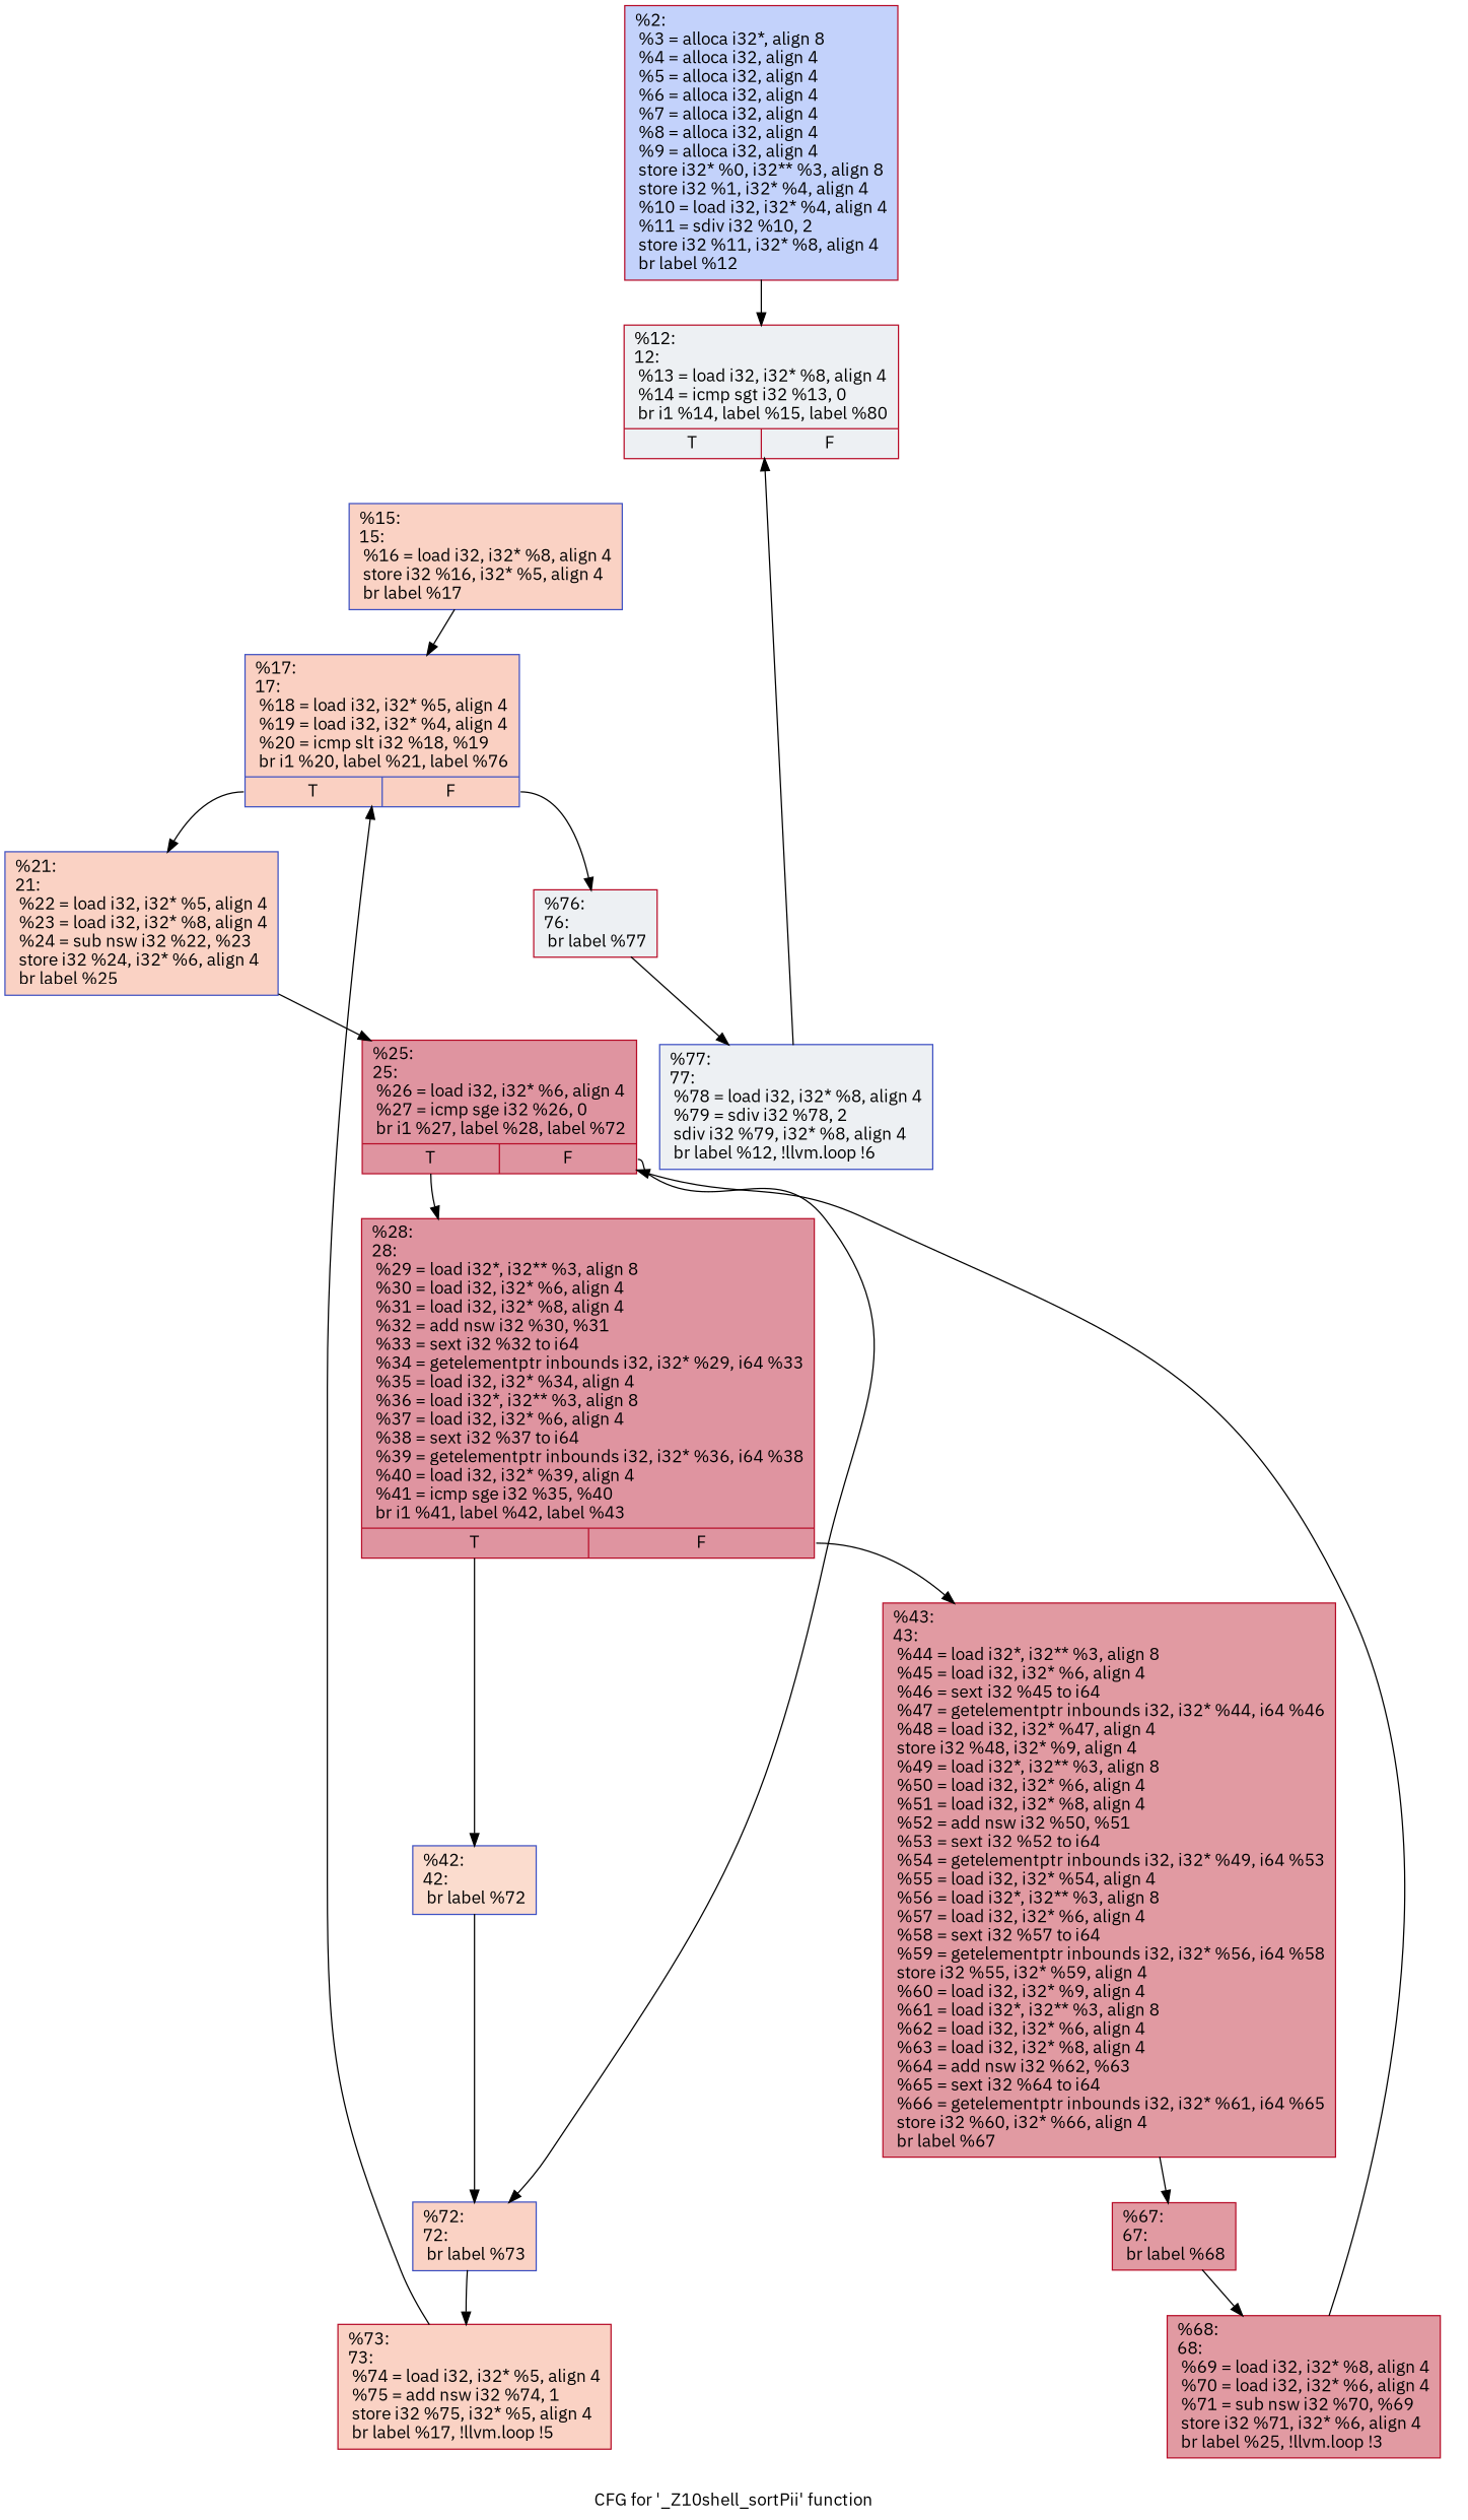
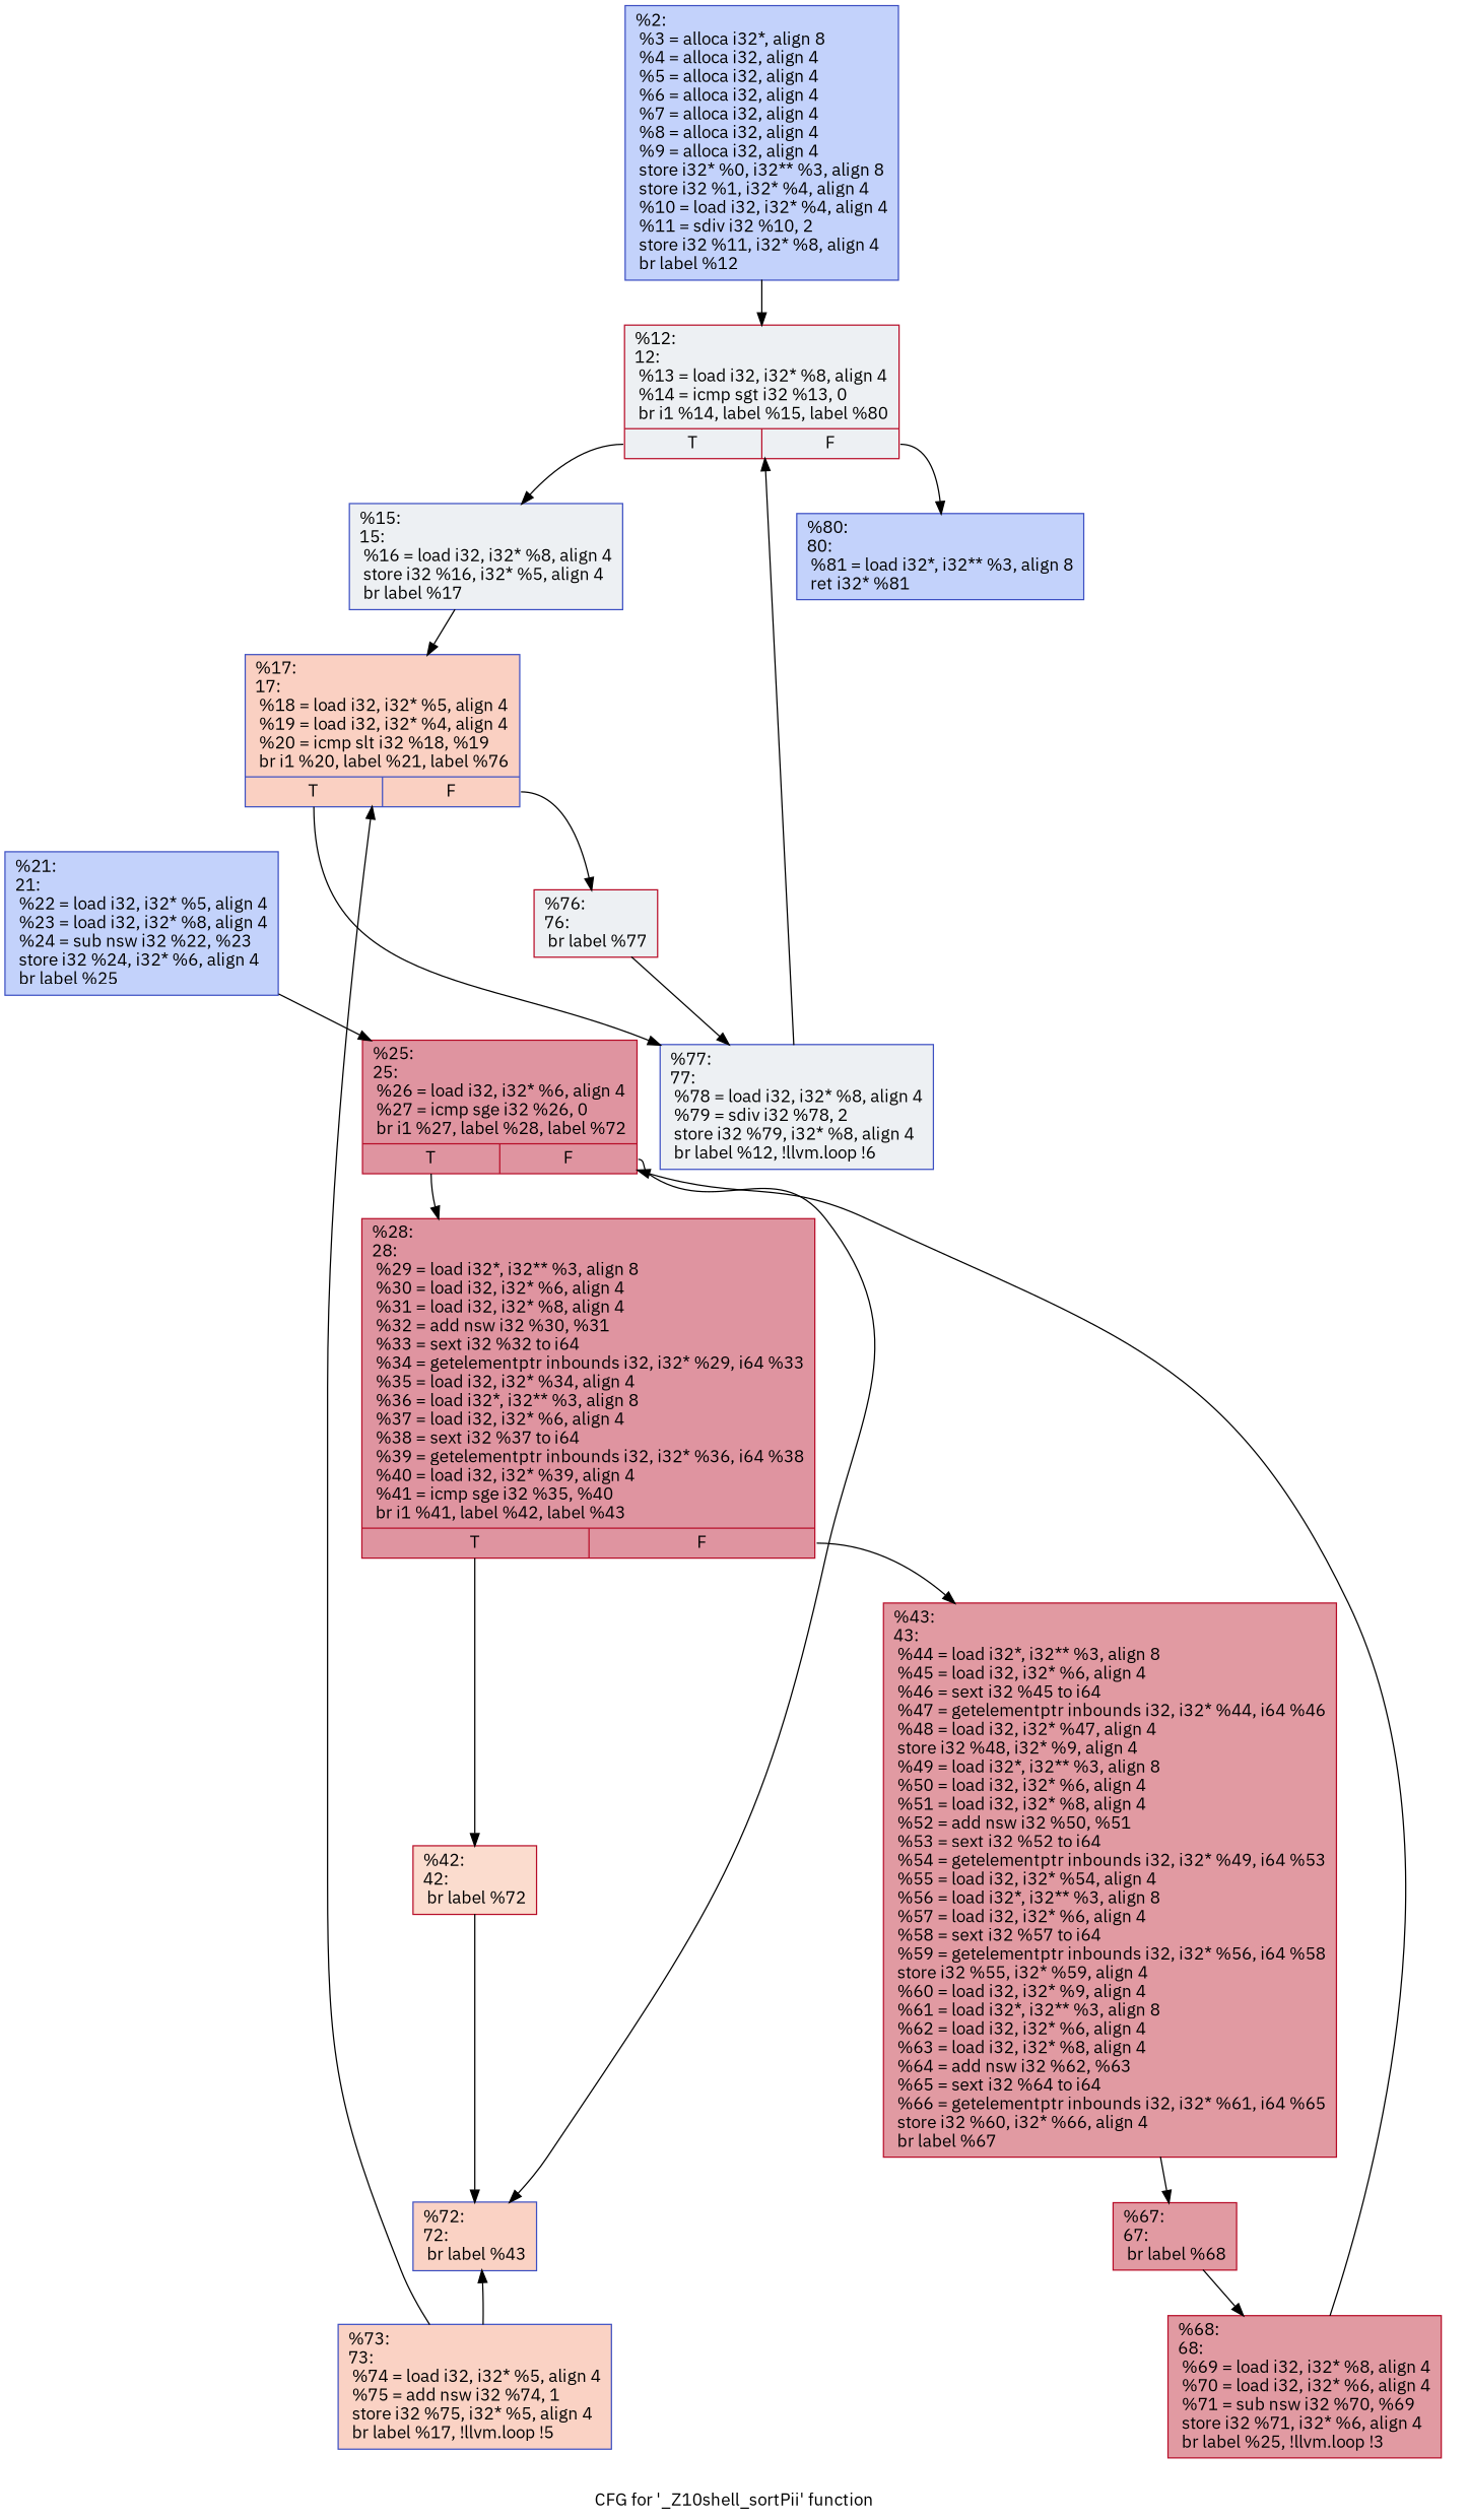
  digraph {
    fontname="IBM Plex Sans"
    label="CFG for '_Z10shell_sortPii' function"
    node [color="#3d50c3ff" fillcolor="#d6dce470" fontname="IBM Plex Sans" shape=record style=filled]
    edge [fontname="IBM Plex Sans"]
-   n1 [color="#b70d28ff" fillcolor="#779af770" label="{%2:\l  %3 = alloca i32*, align 8\l  %4 = alloca i32, align 4\l  %5 = alloca i32, align 4\l  %6 = alloca i32, align 4\l  %7 = alloca i32, align 4\l  %8 = alloca i32, align 4\l  %9 = alloca i32, align 4\l  store i32* %0, i32** %3, align 8\l  store i32 %1, i32* %4, align 4\l  %10 = load i32, i32* %4, align 4\l  %11 = sdiv i32 %10, 2\l  store i32 %11, i32* %8, align 4\l  br label %12\l}"]
+   n1 [fillcolor="#779af770" label="{%2:\l  %3 = alloca i32*, align 8\l  %4 = alloca i32, align 4\l  %5 = alloca i32, align 4\l  %6 = alloca i32, align 4\l  %7 = alloca i32, align 4\l  %8 = alloca i32, align 4\l  %9 = alloca i32, align 4\l  store i32* %0, i32** %3, align 8\l  store i32 %1, i32* %4, align 4\l  %10 = load i32, i32* %4, align 4\l  %11 = sdiv i32 %10, 2\l  store i32 %11, i32* %8, align 4\l  br label %12\l}"]
    n2 [color="#b70d28ff" label="{%12:\l12:                                               \l  %13 = load i32, i32* %8, align 4\l  %14 = icmp sgt i32 %13, 0\l  br i1 %14, label %15, label %80\l|{<s0>T|<s1>F}}"]
-   n3 [fillcolor="#f4987a70" label="{%15:\l15:                                               \l  %16 = load i32, i32* %8, align 4\l  store i32 %16, i32* %5, align 4\l  br label %17\l}"]
+   n3 [label="{%15:\l15:                                               \l  %16 = load i32, i32* %8, align 4\l  store i32 %16, i32* %5, align 4\l  br label %17\l}"]
+   n4 [fillcolor="#779af770" label="{%80:\l80:                                               \l  %81 = load i32*, i32** %3, align 8\l  ret i32* %81\l}"]
    n5 [fillcolor="#f3947570" label="{%17:\l17:                                               \l  %18 = load i32, i32* %5, align 4\l  %19 = load i32, i32* %4, align 4\l  %20 = icmp slt i32 %18, %19\l  br i1 %20, label %21, label %76\l|{<s0>T|<s1>F}}"]
-   n6 [fillcolor="#f4987a70" label="{%21:\l21:                                               \l  %22 = load i32, i32* %5, align 4\l  %23 = load i32, i32* %8, align 4\l  %24 = sub nsw i32 %22, %23\l  store i32 %24, i32* %6, align 4\l  br label %25\l}"]
+   n6 [fillcolor="#779af770" label="{%21:\l21:                                               \l  %22 = load i32, i32* %5, align 4\l  %23 = load i32, i32* %8, align 4\l  %24 = sub nsw i32 %22, %23\l  store i32 %24, i32* %6, align 4\l  br label %25\l}"]
    n7 [color="#b70d28ff" label="{%76:\l76:                                               \l  br label %77\l}"]
    n8 [color="#b70d28ff" fillcolor="#b70d2870" label="{%25:\l25:                                               \l  %26 = load i32, i32* %6, align 4\l  %27 = icmp sge i32 %26, 0\l  br i1 %27, label %28, label %72\l|{<s0>T|<s1>F}}"]
-   n9 [label="{%77:\l77:                                               \l  %78 = load i32, i32* %8, align 4\l  %79 = sdiv i32 %78, 2\l  sdiv i32 %79, i32* %8, align 4\l  br label %12, !llvm.loop !6\l}"]
+   n9 [label="{%77:\l77:                                               \l  %78 = load i32, i32* %8, align 4\l  %79 = sdiv i32 %78, 2\l  store i32 %79, i32* %8, align 4\l  br label %12, !llvm.loop !6\l}"]
    n10 [color="#b70d28ff" fillcolor="#b70d2870" label="{%28:\l28:                                               \l  %29 = load i32*, i32** %3, align 8\l  %30 = load i32, i32* %6, align 4\l  %31 = load i32, i32* %8, align 4\l  %32 = add nsw i32 %30, %31\l  %33 = sext i32 %32 to i64\l  %34 = getelementptr inbounds i32, i32* %29, i64 %33\l  %35 = load i32, i32* %34, align 4\l  %36 = load i32*, i32** %3, align 8\l  %37 = load i32, i32* %6, align 4\l  %38 = sext i32 %37 to i64\l  %39 = getelementptr inbounds i32, i32* %36, i64 %38\l  %40 = load i32, i32* %39, align 4\l  %41 = icmp sge i32 %35, %40\l  br i1 %41, label %42, label %43\l|{<s0>T|<s1>F}}"]
-   n11 [fillcolor="#f4987a70" label="{%72:\l72:                                               \l  br label %73\l}"]
-   n12 [fillcolor="#f7af9170" label="{%42:\l42:                                               \l  br label %72\l}"]
+   n11 [fillcolor="#f4987a70" label="{%72:\l72:                                               \l  br label %43\l}"]
+   n12 [color="#b70d28ff" fillcolor="#f7af9170" label="{%42:\l42:                                               \l  br label %72\l}"]
    n13 [color="#b70d28ff" fillcolor="#bb1b2c70" label="{%43:\l43:                                               \l  %44 = load i32*, i32** %3, align 8\l  %45 = load i32, i32* %6, align 4\l  %46 = sext i32 %45 to i64\l  %47 = getelementptr inbounds i32, i32* %44, i64 %46\l  %48 = load i32, i32* %47, align 4\l  store i32 %48, i32* %9, align 4\l  %49 = load i32*, i32** %3, align 8\l  %50 = load i32, i32* %6, align 4\l  %51 = load i32, i32* %8, align 4\l  %52 = add nsw i32 %50, %51\l  %53 = sext i32 %52 to i64\l  %54 = getelementptr inbounds i32, i32* %49, i64 %53\l  %55 = load i32, i32* %54, align 4\l  %56 = load i32*, i32** %3, align 8\l  %57 = load i32, i32* %6, align 4\l  %58 = sext i32 %57 to i64\l  %59 = getelementptr inbounds i32, i32* %56, i64 %58\l  store i32 %55, i32* %59, align 4\l  %60 = load i32, i32* %9, align 4\l  %61 = load i32*, i32** %3, align 8\l  %62 = load i32, i32* %6, align 4\l  %63 = load i32, i32* %8, align 4\l  %64 = add nsw i32 %62, %63\l  %65 = sext i32 %64 to i64\l  %66 = getelementptr inbounds i32, i32* %61, i64 %65\l  store i32 %60, i32* %66, align 4\l  br label %67\l}"]
-   n14 [color="#b70d28ff" fillcolor="#f4987a70" label="{%73:\l73:                                               \l  %74 = load i32, i32* %5, align 4\l  %75 = add nsw i32 %74, 1\l  store i32 %75, i32* %5, align 4\l  br label %17, !llvm.loop !5\l}"]
+   n14 [fillcolor="#f4987a70" label="{%73:\l73:                                               \l  %74 = load i32, i32* %5, align 4\l  %75 = add nsw i32 %74, 1\l  store i32 %75, i32* %5, align 4\l  br label %17, !llvm.loop !5\l}"]
    n15 [color="#b70d28ff" fillcolor="#bb1b2c70" label="{%67:\l67:                                               \l  br label %68\l}"]
    n16 [color="#b70d28ff" fillcolor="#bb1b2c70" label="{%68:\l68:                                               \l  %69 = load i32, i32* %8, align 4\l  %70 = load i32, i32* %6, align 4\l  %71 = sub nsw i32 %70, %69\l  store i32 %71, i32* %6, align 4\l  br label %25, !llvm.loop !3\l}"]
    n1 -> n2
+   n2 -> n3 [tailport=s0]
+   n2 -> n4 [tailport=s1]
    n3 -> n5
-   n5 -> n6 [tailport=s0]
+   n5 -> n9 [tailport=s0]
    n5 -> n7 [tailport=s1]
    n6 -> n8
    n7 -> n9
    n8 -> n10 [tailport=s0]
    n8 -> n11 [tailport=s1]
    n9 -> n2
    n10 -> n12 [tailport=s0]
    n10 -> n13 [tailport=s1]
-   n11 -> n14
+   n14 -> n11
    n12 -> n11
    n13 -> n15
    n14 -> n5
    n15 -> n16
    n16 -> n8
  }
